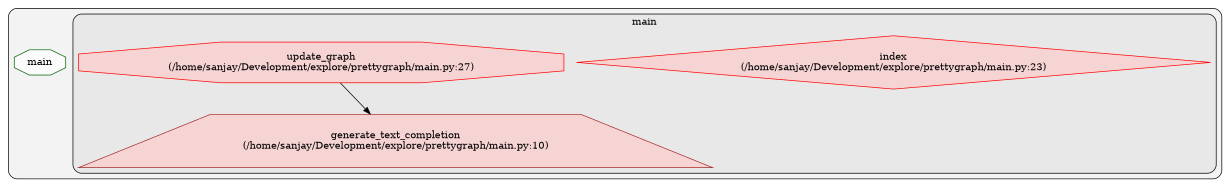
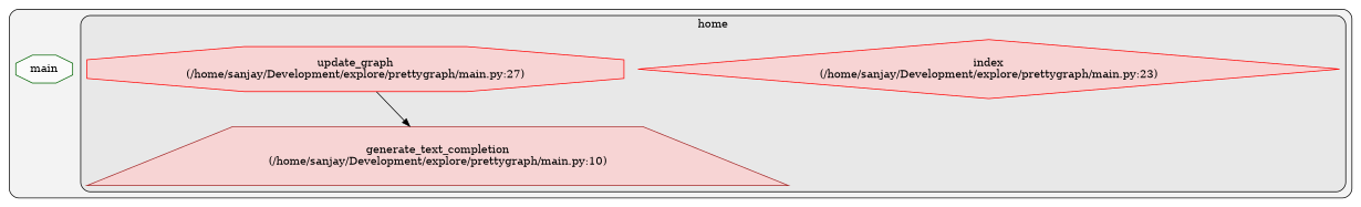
  digraph {
    clusterrank=local
    rankdir=TB
    node [fillcolor="#feccccb2" fontcolor="#000000" group=0 style=filled color=red shape=octagon]
    n1 [label="generate_text_completion\n(/home/sanjay/Development/explore/prettygraph/main.py:10)" color=brown shape=trapezium]
    n2 [label="index\n(/home/sanjay/Development/explore/prettygraph/main.py:23)" shape=diamond]
    n3 [label="update_graph\n(/home/sanjay/Development/explore/prettygraph/main.py:27)"]
    n4 [fillcolor="#ffffffb2" label=main color=darkgreen]
    subgraph cluster_1 {
      fillcolor="#80808018"
      style="filled,rounded"
      n4
      subgraph cluster_2 {
        fillcolor="#80808018"
-       label=main
+       label=home
        style="filled,rounded"
        n1
        n2
        n3
      }
    }
    n3 -> n1 [color="#000000" style=solid]
  }
